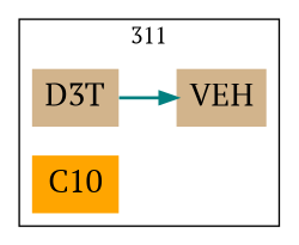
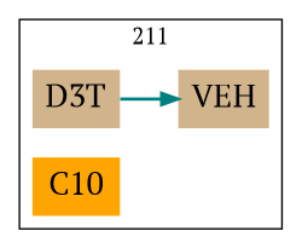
  strict digraph {
    rankdir=LR
    fontname="PT Serif"
    node [fontsize=20 shape=plaintext style=filled fillcolor=tan fontname="PT Serif"]
    n1 [label=VEH]
    n2 [label=D3T]
    n3 [label=C10 fillcolor=orange]
    subgraph cluster_1 {
-     label=311
+     label=211
      labeldoc=t
      n1
      n2
      n3
    }
    n2 -> n1 [color=teal style=bold fontname="PT Serif"]
  }
